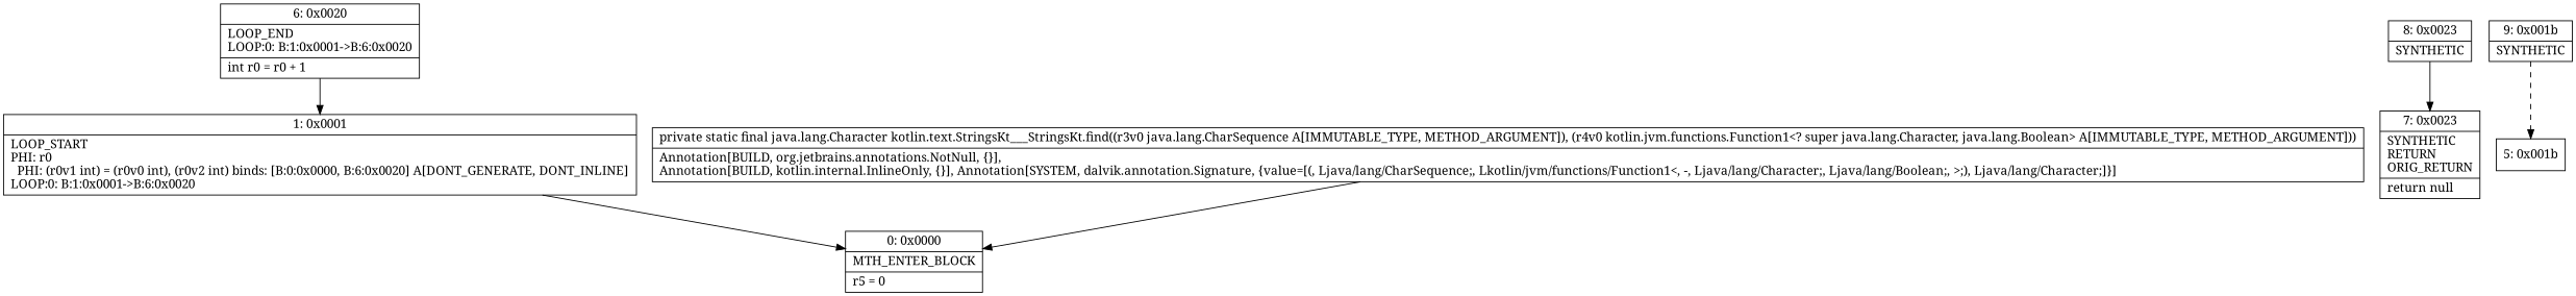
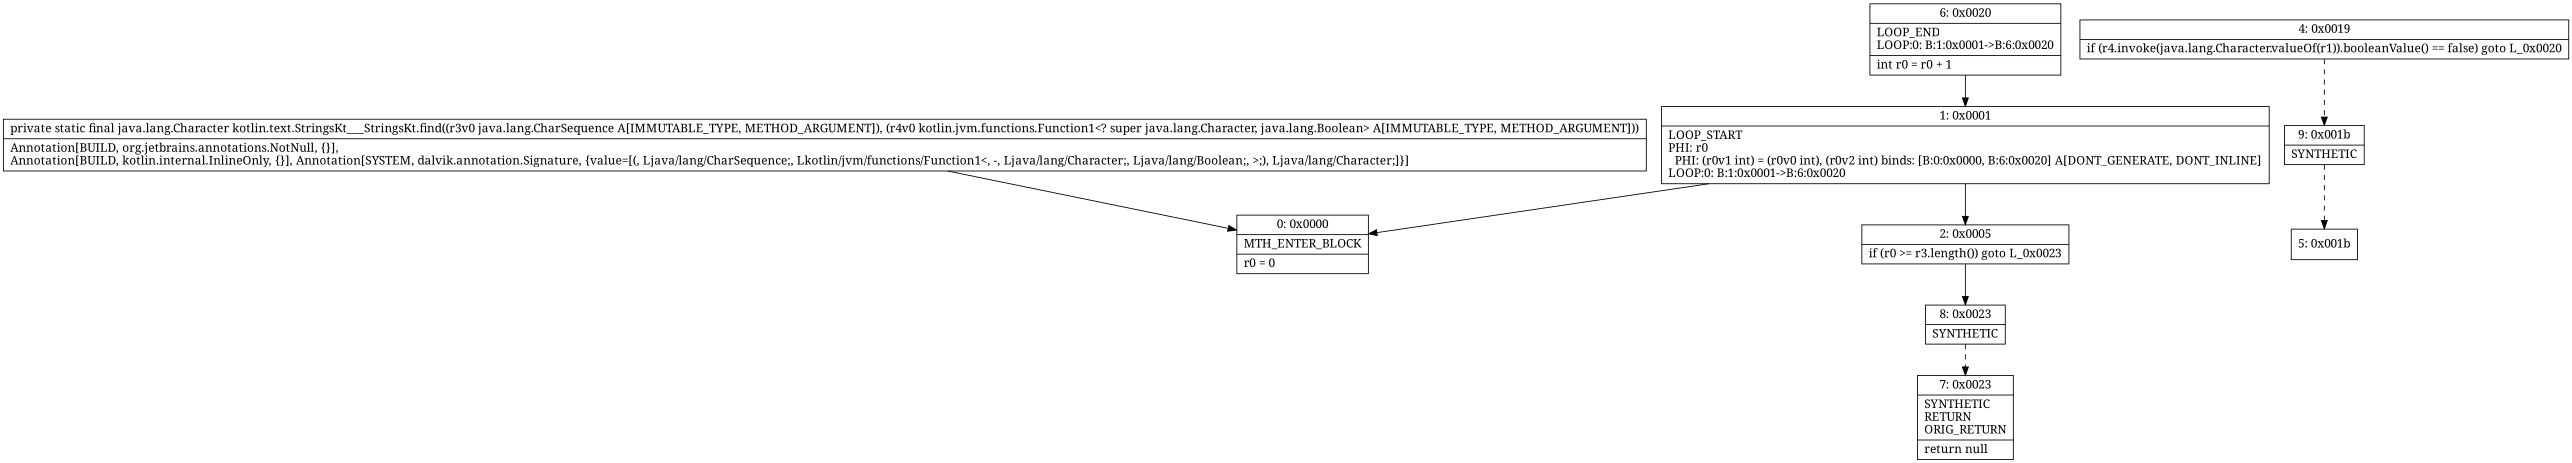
  digraph {
    fontname="Noto Serif"
    node [fontname="Noto Serif" shape=record]
    edge [fontname="Noto Serif"]
-   n1 [label="{0\:\ 0x0000|MTH_ENTER_BLOCK\l|r5 = 0\l}"]
+   n1 [label="{0\:\ 0x0000|MTH_ENTER_BLOCK\l|r0 = 0\l}"]
    n2 [label="{1\:\ 0x0001|LOOP_START\lPHI: r0 \l  PHI: (r0v1 int) = (r0v0 int), (r0v2 int) binds: [B:0:0x0000, B:6:0x0020] A[DONT_GENERATE, DONT_INLINE]\lLOOP:0: B:1:0x0001\-\>B:6:0x0020\l}"]
+   n3 [label="{2\:\ 0x0005|if (r0 \>= r3.length()) goto L_0x0023\l}"]
    n4 [label="{8\:\ 0x0023|SYNTHETIC\l}"]
    n5 [label="{7\:\ 0x0023|SYNTHETIC\lRETURN\lORIG_RETURN\l|return null\l}"]
+   n6 [label="{4\:\ 0x0019|if (r4.invoke(java.lang.Character.valueOf(r1)).booleanValue() == false) goto L_0x0020\l}"]
    n7 [label="{9\:\ 0x001b|SYNTHETIC\l}"]
    n8 [label="{6\:\ 0x0020|LOOP_END\lLOOP:0: B:1:0x0001\-\>B:6:0x0020\l|int r0 = r0 + 1\l}"]
    n9 [label="{5\:\ 0x001b}"]
    n10 [label="{private static final java.lang.Character kotlin.text.StringsKt___StringsKt.find((r3v0 java.lang.CharSequence A[IMMUTABLE_TYPE, METHOD_ARGUMENT]), (r4v0 kotlin.jvm.functions.Function1\<? super java.lang.Character, java.lang.Boolean\> A[IMMUTABLE_TYPE, METHOD_ARGUMENT]))  | Annotation[BUILD, org.jetbrains.annotations.NotNull, \{\}], \lAnnotation[BUILD, kotlin.internal.InlineOnly, \{\}], Annotation[SYSTEM, dalvik.annotation.Signature, \{value=[(, Ljava\/lang\/CharSequence;, Lkotlin\/jvm\/functions\/Function1\<, \-, Ljava\/lang\/Character;, Ljava\/lang\/Boolean;, \>;), Ljava\/lang\/Character;]\}]\l}"]
    n2 -> n1
-   n4 -> n5
+   n2 -> n3
+   n3 -> n4
+   n4 -> n5 [style=dashed]
+   n6 -> n7 [style=dashed]
    n7 -> n9 [style=dashed]
    n8 -> n2
    n10 -> n1
  }
